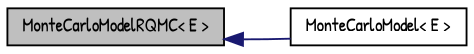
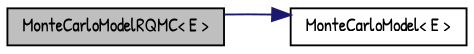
  digraph {
    rankdir=LR
    fontname="Patrick Hand"
    node [color=black fontname="Patrick Hand" fontsize=10 shape=record]
    n1 [fillcolor=grey75 fontcolor=black height=0.2 label="MonteCarloModelRQMC\< E \>" style=filled width=0.4]
    n2 [height=0.2 label="MonteCarloModel\< E \>" width=0.4]
-   n1 -> n2 [color=midnightblue dir=back fontname="Patrick Hand" fontsize=10 labelfontname=Helvetica labelfontsize=10 style=solid]
+   n2 -> n1 [color=midnightblue dir=back fontname="Patrick Hand" fontsize=10 labelfontname=Helvetica labelfontsize=10 style=solid]
  }
